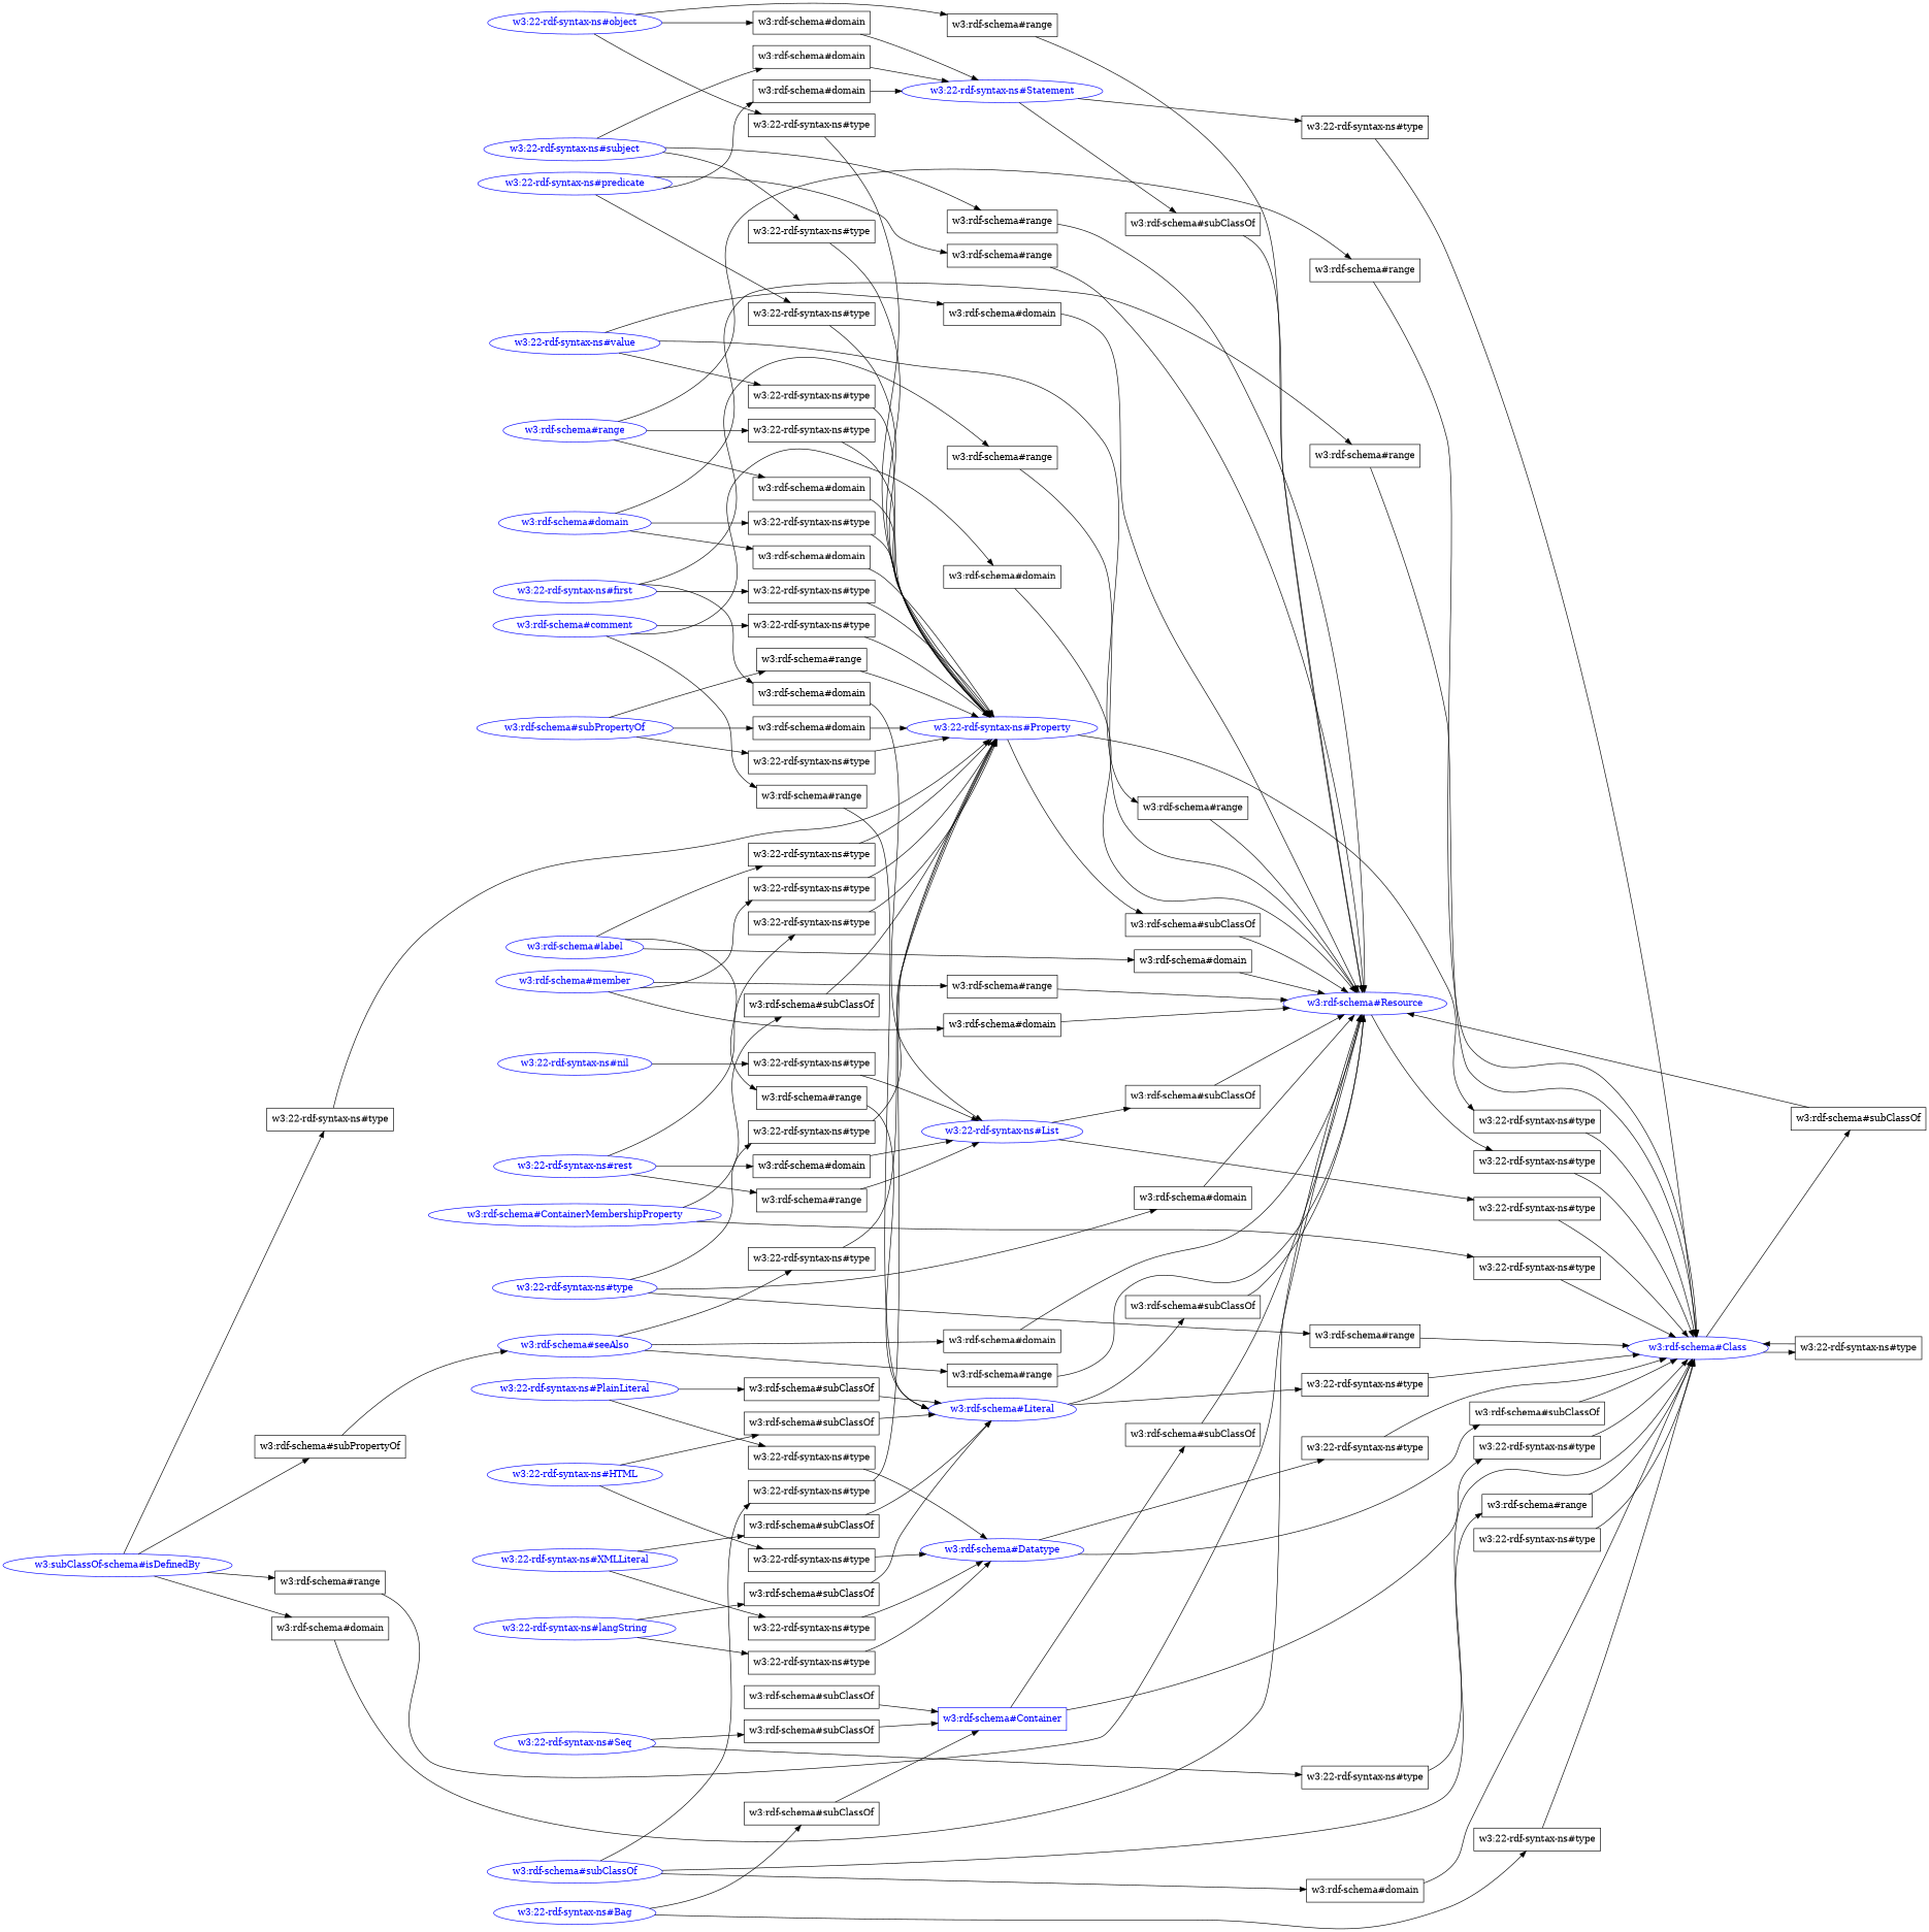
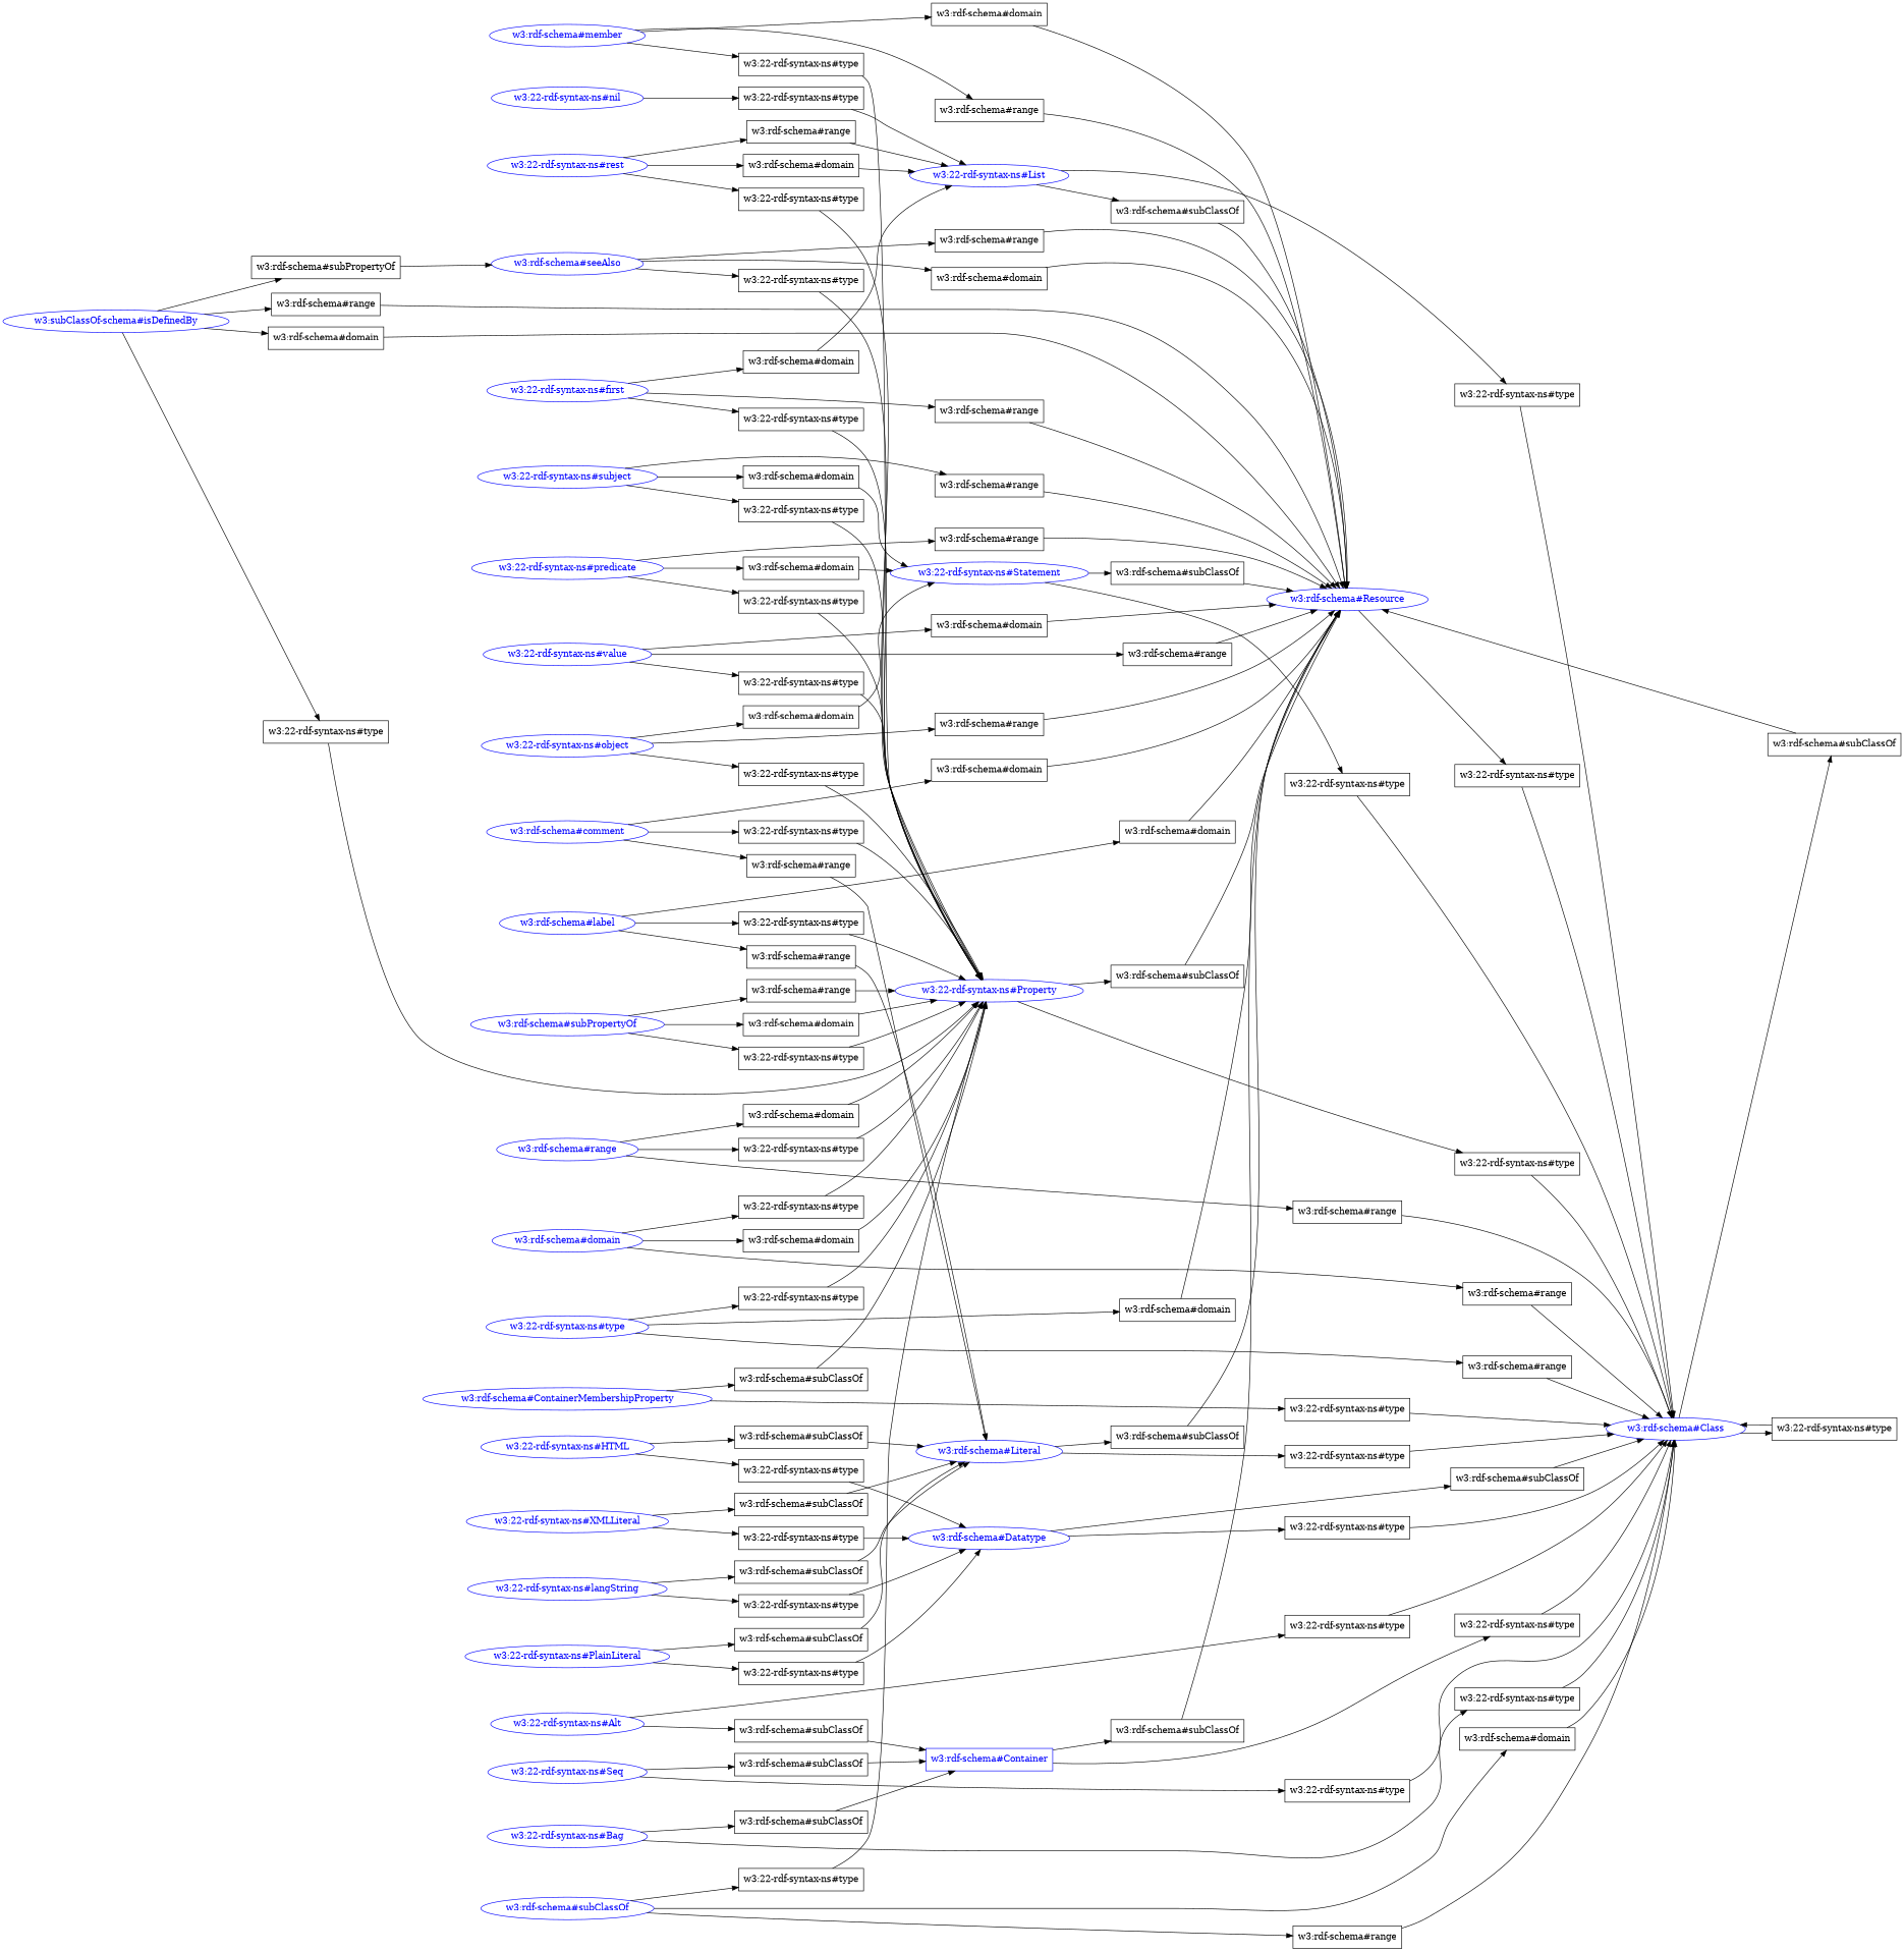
  digraph {
    rankdir=LR
    node [shape=box]
    n1 [color=blue fontcolor=blue label="w3:rdf-schema#member" shape=""]
    n2 [label="w3:rdf-schema#range"]
    n3 [label="w3:22-rdf-syntax-ns#type"]
    n4 [label="w3:rdf-schema#domain"]
    n5 [color=blue fontcolor=blue label="w3:rdf-schema#Resource" shape=""]
    n6 [color=blue fontcolor=blue label="w3:22-rdf-syntax-ns#Property" shape=""]
    n7 [color=blue fontcolor=blue label="w3:rdf-schema#Class" shape=""]
    n8 [label="w3:rdf-schema#subClassOf"]
    n9 [label="w3:22-rdf-syntax-ns#type"]
    n10 [color=blue fontcolor=blue label="w3:rdf-schema#range" shape=""]
    n11 [label="w3:rdf-schema#range"]
    n12 [label="w3:rdf-schema#domain"]
    n13 [label="w3:22-rdf-syntax-ns#type"]
    n14 [color=blue fontcolor=blue label="w3:rdf-schema#subPropertyOf" shape=""]
    n15 [label="w3:rdf-schema#domain"]
    n16 [label="w3:22-rdf-syntax-ns#type"]
    n17 [label="w3:rdf-schema#range"]
    n18 [color=blue fontcolor=blue label="w3:rdf-schema#seeAlso" shape=""]
    n19 [label="w3:rdf-schema#domain"]
    n20 [label="w3:22-rdf-syntax-ns#type"]
    n21 [label="w3:rdf-schema#range"]
    n22 [color=blue fontcolor=blue label="w3:22-rdf-syntax-ns#List" shape=""]
    n23 [label="w3:rdf-schema#subClassOf"]
    n24 [label="w3:22-rdf-syntax-ns#type"]
    n25 [color=blue fontcolor=blue label="w3:22-rdf-syntax-ns#object" shape=""]
    n26 [label="w3:rdf-schema#range"]
    n27 [label="w3:rdf-schema#domain"]
    n28 [label="w3:22-rdf-syntax-ns#type"]
    n29 [color=blue fontcolor=blue label="w3:22-rdf-syntax-ns#Statement" shape=""]
    n30 [label="w3:rdf-schema#subClassOf"]
    n31 [label="w3:22-rdf-syntax-ns#type"]
    n32 [color=blue fontcolor=blue label="w3:rdf-schema#Literal" shape=""]
    n33 [label="w3:22-rdf-syntax-ns#type"]
    n34 [label="w3:rdf-schema#subClassOf"]
    n35 [label="w3:22-rdf-syntax-ns#type"]
+   n36 [color=blue fontcolor=blue label="w3:22-rdf-syntax-ns#Alt" shape=""]
    n37 [label="w3:rdf-schema#subClassOf"]
    n38 [label="w3:22-rdf-syntax-ns#type"]
    n39 [color=blue fontcolor=blue label="w3:rdf-schema#Container"]
    n40 [color=blue fontcolor=blue label="w3:22-rdf-syntax-ns#first" shape=""]
    n41 [label="w3:rdf-schema#domain"]
    n42 [label="w3:22-rdf-syntax-ns#type"]
    n43 [label="w3:rdf-schema#range"]
    n44 [color=blue fontcolor=blue label="w3:subClassOf-schema#isDefinedBy" shape=""]
    n45 [label="w3:rdf-schema#subPropertyOf"]
    n46 [label="w3:rdf-schema#range"]
    n47 [label="w3:22-rdf-syntax-ns#type"]
    n48 [label="w3:rdf-schema#domain"]
    n49 [color=blue fontcolor=blue label="w3:22-rdf-syntax-ns#PlainLiteral" shape=""]
    n50 [label="w3:rdf-schema#subClassOf"]
    n51 [label="w3:22-rdf-syntax-ns#type"]
    n52 [color=blue fontcolor=blue label="w3:rdf-schema#Datatype" shape=""]
    n53 [label="w3:rdf-schema#subClassOf"]
    n54 [label="w3:22-rdf-syntax-ns#type"]
    n55 [color=blue fontcolor=blue label="w3:22-rdf-syntax-ns#XMLLiteral" shape=""]
    n56 [label="w3:22-rdf-syntax-ns#type"]
    n57 [label="w3:rdf-schema#subClassOf"]
    n58 [color=blue fontcolor=blue label="w3:22-rdf-syntax-ns#subject" shape=""]
    n59 [label="w3:22-rdf-syntax-ns#type"]
    n60 [label="w3:rdf-schema#domain"]
    n61 [label="w3:rdf-schema#range"]
    n62 [color=blue fontcolor=blue label="w3:22-rdf-syntax-ns#Bag" shape=""]
    n63 [label="w3:22-rdf-syntax-ns#type"]
    n64 [label="w3:rdf-schema#subClassOf"]
    n65 [label="w3:rdf-schema#subClassOf"]
    n66 [label="w3:22-rdf-syntax-ns#type"]
    n67 [color=blue fontcolor=blue label="w3:rdf-schema#comment" shape=""]
    n68 [label="w3:rdf-schema#range"]
    n69 [label="w3:rdf-schema#domain"]
    n70 [label="w3:22-rdf-syntax-ns#type"]
    n71 [color=blue fontcolor=blue label="w3:22-rdf-syntax-ns#predicate" shape=""]
    n72 [label="w3:rdf-schema#range"]
    n73 [label="w3:22-rdf-syntax-ns#type"]
    n74 [label="w3:rdf-schema#domain"]
    n75 [color=blue fontcolor=blue label="w3:rdf-schema#domain" shape=""]
    n76 [label="w3:22-rdf-syntax-ns#type"]
    n77 [label="w3:rdf-schema#range"]
    n78 [label="w3:rdf-schema#domain"]
    n79 [color=blue fontcolor=blue label="w3:rdf-schema#ContainerMembershipProperty" shape=""]
    n80 [label="w3:22-rdf-syntax-ns#type"]
    n81 [label="w3:rdf-schema#subClassOf"]
    n82 [color=blue fontcolor=blue label="w3:rdf-schema#label" shape=""]
    n83 [label="w3:22-rdf-syntax-ns#type"]
    n84 [label="w3:rdf-schema#range"]
    n85 [label="w3:rdf-schema#domain"]
    n86 [color=blue fontcolor=blue label="w3:22-rdf-syntax-ns#langString" shape=""]
    n87 [label="w3:22-rdf-syntax-ns#type"]
    n88 [label="w3:rdf-schema#subClassOf"]
    n89 [color=blue fontcolor=blue label="w3:22-rdf-syntax-ns#Seq" shape=""]
    n90 [label="w3:22-rdf-syntax-ns#type"]
    n91 [label="w3:rdf-schema#subClassOf"]
    n92 [color=blue fontcolor=blue label="w3:22-rdf-syntax-ns#value" shape=""]
    n93 [label="w3:rdf-schema#range"]
    n94 [label="w3:rdf-schema#domain"]
    n95 [label="w3:22-rdf-syntax-ns#type"]
    n96 [color=blue fontcolor=blue label="w3:22-rdf-syntax-ns#nil" shape=""]
    n97 [label="w3:22-rdf-syntax-ns#type"]
    n98 [color=blue fontcolor=blue label="w3:22-rdf-syntax-ns#HTML" shape=""]
    n99 [label="w3:rdf-schema#subClassOf"]
    n100 [label="w3:22-rdf-syntax-ns#type"]
    n101 [color=blue fontcolor=blue label="w3:rdf-schema#subClassOf" shape=""]
    n102 [label="w3:22-rdf-syntax-ns#type"]
    n103 [label="w3:rdf-schema#domain"]
    n104 [label="w3:rdf-schema#range"]
    n105 [color=blue fontcolor=blue label="w3:22-rdf-syntax-ns#type" shape=""]
    n106 [label="w3:rdf-schema#domain"]
    n107 [label="w3:rdf-schema#range"]
    n108 [label="w3:22-rdf-syntax-ns#type"]
    n109 [label="w3:rdf-schema#subClassOf"]
    n110 [label="w3:22-rdf-syntax-ns#type"]
    n111 [color=blue fontcolor=blue label="w3:22-rdf-syntax-ns#rest" shape=""]
    n112 [label="w3:rdf-schema#domain"]
    n113 [label="w3:rdf-schema#range"]
    n114 [label="w3:22-rdf-syntax-ns#type"]
    n1 -> n2
    n1 -> n3
    n1 -> n4
    n2 -> n5
    n3 -> n6
    n4 -> n5
    n5 -> n35
    n6 -> n109
    n6 -> n110
    n7 -> n8
    n7 -> n9
    n8 -> n5
    n9 -> n7
    n10 -> n11
    n10 -> n12
    n10 -> n13
    n11 -> n7
    n12 -> n6
    n13 -> n6
    n14 -> n15
    n14 -> n16
    n14 -> n17
    n15 -> n6
    n16 -> n6
    n17 -> n6
    n18 -> n19
    n18 -> n20
    n18 -> n21
    n19 -> n5
    n20 -> n6
    n21 -> n5
    n22 -> n23
    n22 -> n24
    n23 -> n5
    n24 -> n7
    n25 -> n26
    n25 -> n27
    n25 -> n28
    n26 -> n5
    n27 -> n29
    n28 -> n6
    n29 -> n30
    n29 -> n31
    n30 -> n5
    n31 -> n7
    n32 -> n33
    n32 -> n34
    n33 -> n7
    n34 -> n5
    n35 -> n7
+   n36 -> n37
+   n36 -> n38
    n37 -> n39
    n38 -> n7
    n39 -> n65
    n39 -> n66
    n40 -> n41
    n40 -> n42
    n40 -> n43
    n41 -> n22
    n42 -> n6
    n43 -> n5
    n44 -> n45
    n44 -> n46
    n44 -> n47
    n44 -> n48
    n45 -> n18
    n46 -> n5
    n47 -> n6
    n48 -> n5
    n49 -> n50
    n49 -> n51
    n50 -> n32
    n51 -> n52
    n52 -> n53
    n52 -> n54
    n53 -> n7
    n54 -> n7
    n55 -> n56
    n55 -> n57
    n56 -> n52
    n57 -> n32
    n58 -> n59
    n58 -> n60
    n58 -> n61
    n59 -> n6
    n60 -> n29
    n61 -> n5
    n62 -> n63
    n62 -> n64
    n63 -> n7
    n64 -> n39
    n65 -> n5
    n66 -> n7
    n67 -> n68
    n67 -> n69
    n67 -> n70
    n68 -> n32
    n69 -> n5
    n70 -> n6
    n71 -> n72
    n71 -> n73
    n71 -> n74
    n72 -> n5
    n73 -> n6
    n74 -> n29
    n75 -> n76
    n75 -> n77
    n75 -> n78
    n76 -> n6
    n77 -> n7
    n78 -> n6
    n79 -> n80
    n79 -> n81
    n80 -> n7
    n81 -> n6
    n82 -> n83
    n82 -> n84
    n82 -> n85
    n83 -> n6
    n84 -> n32
    n85 -> n5
    n86 -> n87
    n86 -> n88
    n87 -> n52
    n88 -> n32
    n89 -> n90
    n89 -> n91
    n90 -> n7
    n91 -> n39
    n92 -> n93
    n92 -> n94
    n92 -> n95
    n93 -> n5
    n94 -> n5
    n95 -> n6
    n96 -> n97
    n97 -> n22
    n98 -> n99
    n98 -> n100
    n99 -> n32
    n100 -> n52
    n101 -> n102
    n101 -> n103
    n101 -> n104
    n102 -> n6
    n103 -> n7
    n104 -> n7
    n105 -> n106
    n105 -> n107
    n105 -> n108
    n106 -> n5
    n107 -> n7
    n108 -> n6
    n109 -> n5
    n110 -> n7
    n111 -> n112
    n111 -> n113
    n111 -> n114
    n112 -> n22
    n113 -> n22
    n114 -> n6
  }
